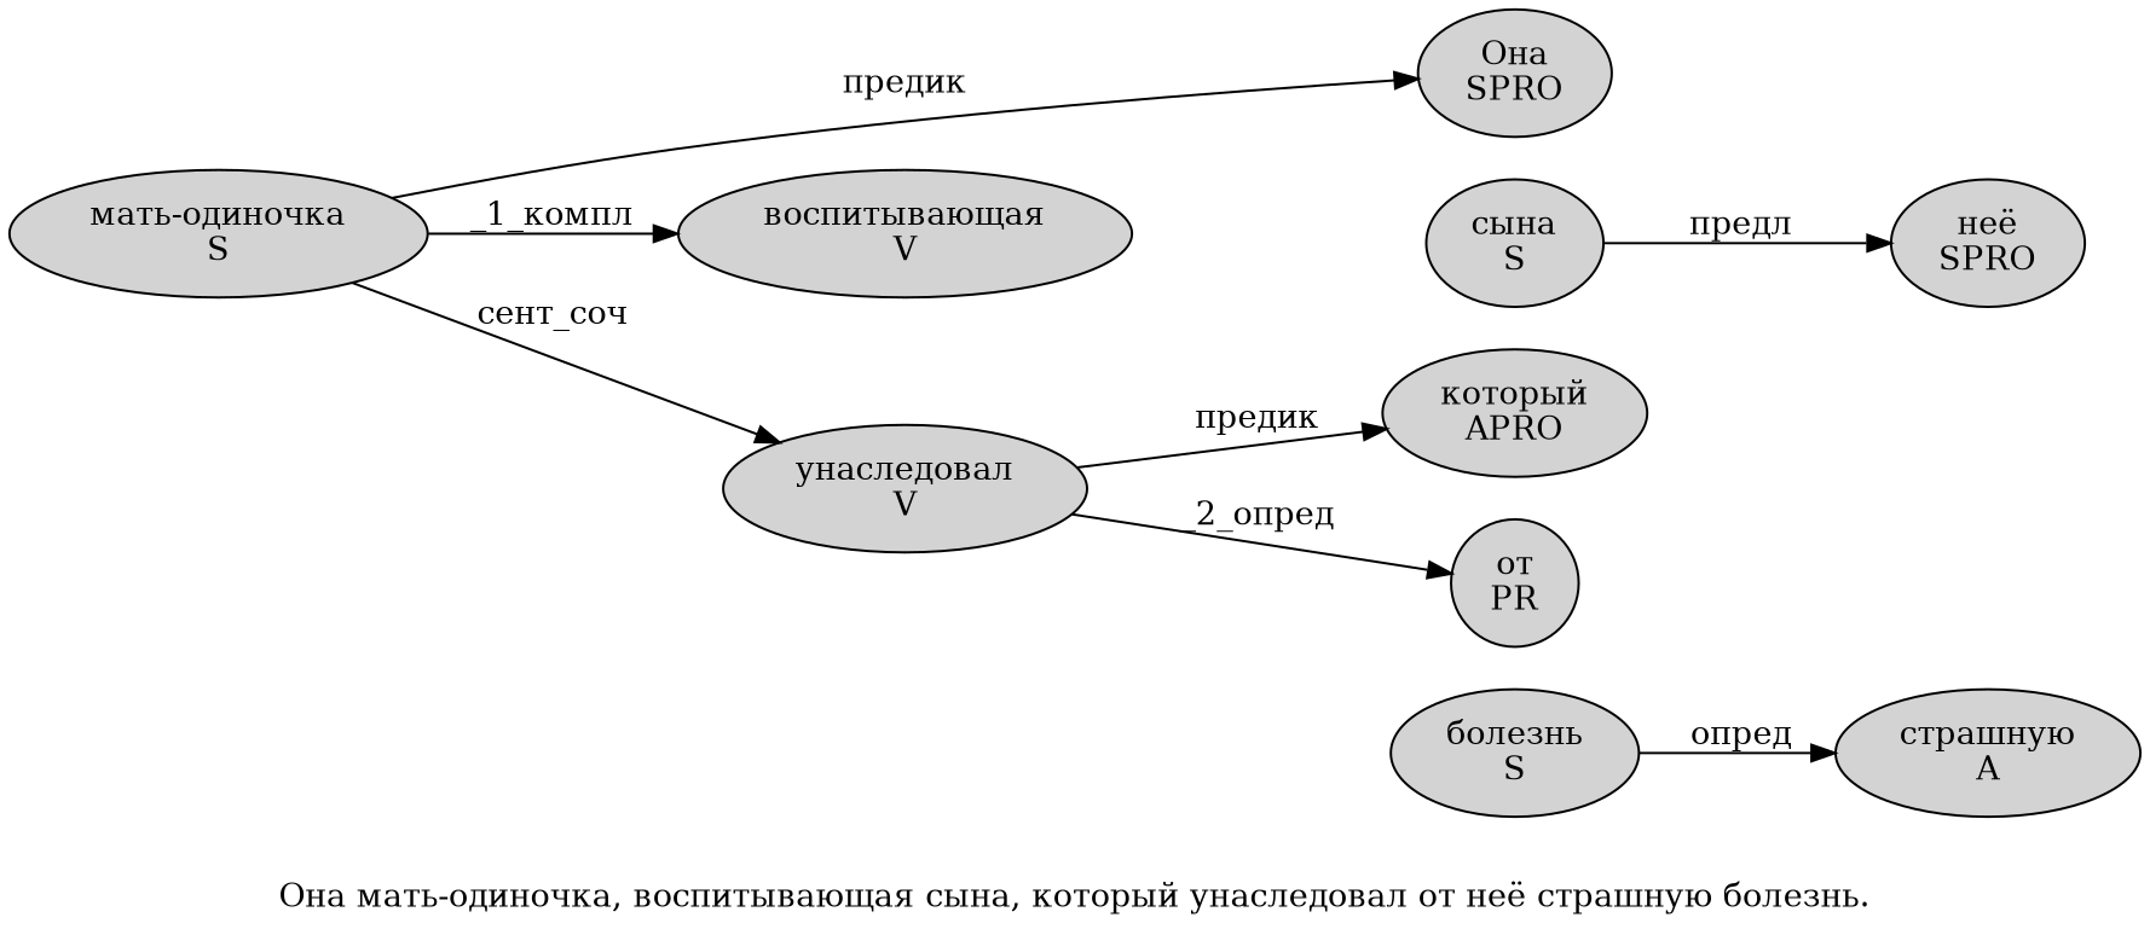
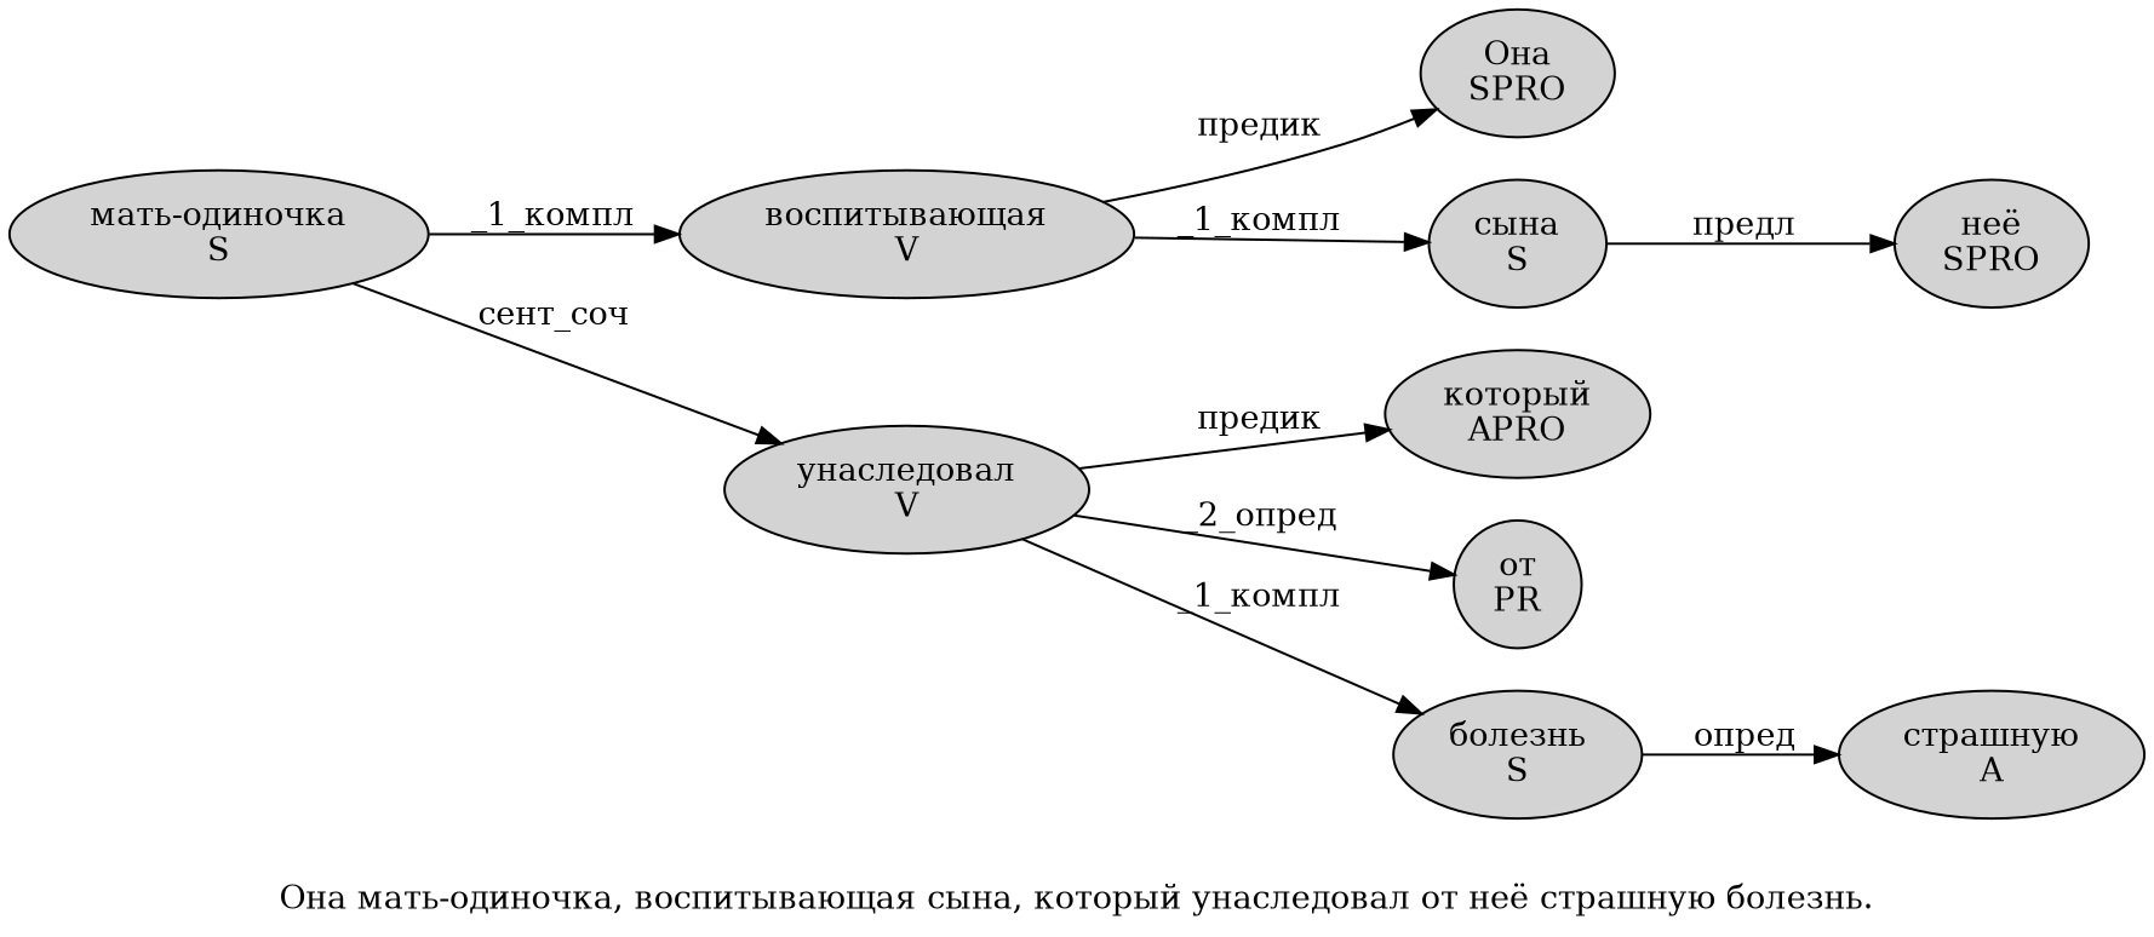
  digraph {
    label="Она мать-одиночка, воспитывающая сына, который унаследовал от неё страшную болезнь."
    rankdir=LR
    node [fillcolor=lightgray penwidth=1 shape=ellipse style=filled]
    n1 [label="Она\nSPRO"]
    n2 [label="мать-одиночка\nS"]
    n3 [label="воспитывающая\nV"]
    n4 [label="унаследовал\nV"]
    n5 [label="сына\nS"]
    n6 [label="который\nAPRO"]
    n7 [label="от\nPR"]
    n8 [label="болезнь\nS"]
    n9 [label="неё\nSPRO"]
    n10 [label="страшную\nA"]
-   n2 -> n1 [label="предик"]
+   n3 -> n1 [label="предик"]
    n2 -> n3 [label="_1_компл"]
    n2 -> n4 [label="сент_соч"]
+   n3 -> n5 [label="_1_компл"]
    n4 -> n6 [label="предик"]
    n4 -> n7 [label="_2_опред"]
+   n4 -> n8 [label="_1_компл"]
    n5 -> n9 [label="предл"]
    n8 -> n10 [label="опред"]
  }
